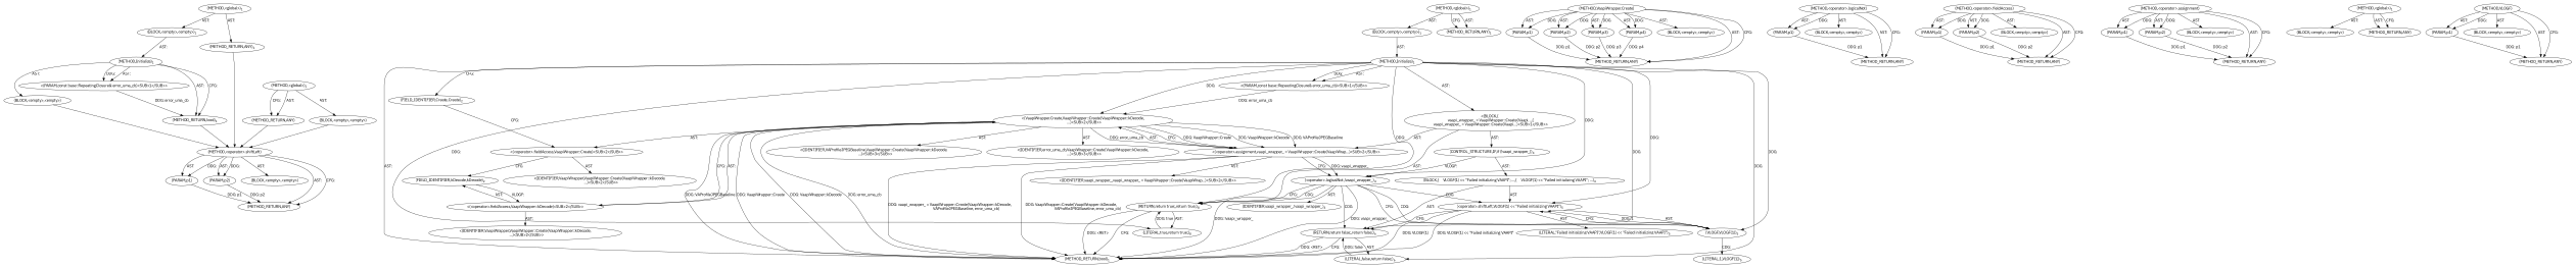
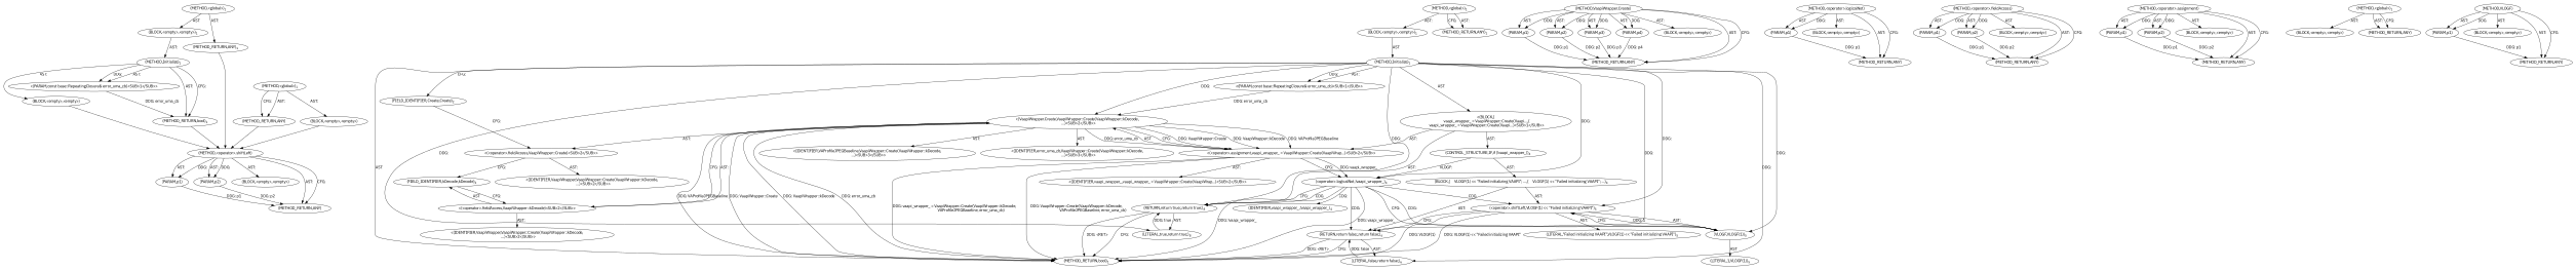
  digraph {
    fontname="IBM Plex Sans"
    node [fontname="IBM Plex Sans"]
    edge [fontname="IBM Plex Sans"]
    n1 [label=<(METHOD,&lt;operator&gt;.shiftLeft)>]
    n2 [label=<(PARAM,p1)>]
    n3 [label=<(PARAM,p2)>]
    n4 [label=<(BLOCK,&lt;empty&gt;,&lt;empty&gt;)>]
    n5 [label=<(METHOD_RETURN,ANY)>]
    n6 [label=<(METHOD,&lt;global&gt;)<SUB>1</SUB>>]
    n7 [label=<(BLOCK,&lt;empty&gt;,&lt;empty&gt;)<SUB>1</SUB>>]
    n8 [label=<(METHOD_RETURN,ANY)<SUB>1</SUB>>]
    n9 [label=<(METHOD,Initialize)<SUB>1</SUB>>]
    n10 [label="<(PARAM,const base::RepeatingClosure&amp; error_uma_cb)<SUB>1</SUB>>"]
    n11 [label="<(BLOCK,{\n  vaapi_wrapper_ = VaapiWrapper::Create(Vaapi...,{\n  vaapi_wrapper_ = VaapiWrapper::Create(Vaapi...)<SUB>1</SUB>>"]
    n12 [label="<(VaapiWrapper.Create,VaapiWrapper::Create(VaapiWrapper::kDecode,\n   ...)<SUB>2</SUB>>"]
    n13 [label=<(FIELD_IDENTIFIER,Create,Create)<SUB>2</SUB>>]
    n14 [label=<(&lt;operator&gt;.logicalNot,!vaapi_wrapper_)<SUB>4</SUB>>]
    n15 [label=<(&lt;operator&gt;.shiftLeft,VLOGF(1) &lt;&lt; &quot;Failed initializing VAAPI&quot;)<SUB>5</SUB>>]
    n16 [label=<(VLOGF,VLOGF(1))<SUB>5</SUB>>]
    n17 [label=<(RETURN,return false;,return false;)<SUB>6</SUB>>]
    n18 [label=<(LITERAL,false,return false;)<SUB>6</SUB>>]
    n19 [label=<(RETURN,return true;,return true;)<SUB>8</SUB>>]
    n20 [label=<(LITERAL,true,return true;)<SUB>8</SUB>>]
    n21 [label=<(METHOD_RETURN,bool)<SUB>1</SUB>>]
    n22 [label="<(&lt;operator&gt;.assignment,vaapi_wrapper_ = VaapiWrapper::Create(VaapiWrap...)<SUB>2</SUB>>"]
    n23 [label=<(CONTROL_STRUCTURE,IF,if (!vaapi_wrapper_))<SUB>4</SUB>>]
    n24 [label="<(&lt;operator&gt;.fieldAccess,VaapiWrapper::Create)<SUB>2</SUB>>"]
    n25 [label="<(&lt;operator&gt;.fieldAccess,VaapiWrapper::kDecode)<SUB>2</SUB>>"]
    n26 [label="<(IDENTIFIER,VAProfileJPEGBaseline,VaapiWrapper::Create(VaapiWrapper::kDecode,\n   ...)<SUB>3</SUB>>"]
    n27 [label="<(IDENTIFIER,error_uma_cb,VaapiWrapper::Create(VaapiWrapper::kDecode,\n   ...)<SUB>3</SUB>>"]
    n28 [label=<(IDENTIFIER,vaapi_wrapper_,!vaapi_wrapper_)<SUB>4</SUB>>]
    n29 [label=<(LITERAL,&quot;Failed initializing VAAPI&quot;,VLOGF(1) &lt;&lt; &quot;Failed initializing VAAPI&quot;)<SUB>5</SUB>>]
    n30 [label=<(LITERAL,1,VLOGF(1))<SUB>5</SUB>>]
    n31 [label="<(IDENTIFIER,vaapi_wrapper_,vaapi_wrapper_ = VaapiWrapper::Create(VaapiWrap...)<SUB>2</SUB>>"]
    n32 [label=<(BLOCK,{     VLOGF(1) &lt;&lt; &quot;Failed initializing VAAPI&quot;; ...,{     VLOGF(1) &lt;&lt; &quot;Failed initializing VAAPI&quot;; ...)<SUB>4</SUB>>]
    n33 [label="<(IDENTIFIER,VaapiWrapper,VaapiWrapper::Create(VaapiWrapper::kDecode,\n   ...)<SUB>2</SUB>>"]
    n34 [label=<(FIELD_IDENTIFIER,kDecode,kDecode)<SUB>2</SUB>>]
    n35 [label="<(IDENTIFIER,VaapiWrapper,VaapiWrapper::Create(VaapiWrapper::kDecode,\n   ...)<SUB>2</SUB>>"]
    n36 [label=<(METHOD,VaapiWrapper.Create)>]
    n37 [label=<(PARAM,p1)>]
    n38 [label=<(PARAM,p2)>]
    n39 [label=<(PARAM,p3)>]
    n40 [label=<(PARAM,p4)>]
    n41 [label=<(BLOCK,&lt;empty&gt;,&lt;empty&gt;)>]
    n42 [label=<(METHOD_RETURN,ANY)>]
    n43 [label=<(METHOD,&lt;operator&gt;.logicalNot)>]
    n44 [label=<(PARAM,p1)>]
    n45 [label=<(BLOCK,&lt;empty&gt;,&lt;empty&gt;)>]
    n46 [label=<(METHOD_RETURN,ANY)>]
    n47 [label=<(METHOD,&lt;operator&gt;.fieldAccess)>]
    n48 [label=<(PARAM,p1)>]
    n49 [label=<(PARAM,p2)>]
    n50 [label=<(BLOCK,&lt;empty&gt;,&lt;empty&gt;)>]
    n51 [label=<(METHOD_RETURN,ANY)>]
    n52 [label=<(METHOD,&lt;operator&gt;.assignment)>]
    n53 [label=<(PARAM,p1)>]
    n54 [label=<(PARAM,p2)>]
    n55 [label=<(BLOCK,&lt;empty&gt;,&lt;empty&gt;)>]
    n56 [label=<(METHOD_RETURN,ANY)>]
    n57 [label=<(METHOD,&lt;global&gt;)<SUB>1</SUB>>]
    n58 [label=<(BLOCK,&lt;empty&gt;,&lt;empty&gt;)>]
    n59 [label=<(METHOD_RETURN,ANY)>]
    n60 [label=<(METHOD,VLOGF)>]
    n61 [label=<(PARAM,p1)>]
    n62 [label=<(BLOCK,&lt;empty&gt;,&lt;empty&gt;)>]
    n63 [label=<(METHOD_RETURN,ANY)>]
    n64 [label=<(METHOD,&lt;global&gt;)<SUB>1</SUB>>]
    n65 [label=<(BLOCK,&lt;empty&gt;,&lt;empty&gt;)<SUB>1</SUB>>]
    n66 [label=<(METHOD_RETURN,ANY)<SUB>1</SUB>>]
    n67 [label=<(METHOD,Initialize)<SUB>1</SUB>>]
    n68 [label="<(PARAM,const base::RepeatingClosure&amp; error_uma_cb)<SUB>1</SUB>>"]
    n69 [label=<(BLOCK,&lt;empty&gt;,&lt;empty&gt;)>]
    n70 [label=<(METHOD_RETURN,bool)<SUB>1</SUB>>]
    n71 [label=<(METHOD,&lt;global&gt;)<SUB>1</SUB>>]
    n72 [label=<(BLOCK,&lt;empty&gt;,&lt;empty&gt;)>]
    n73 [label=<(METHOD_RETURN,ANY)>]
    n1 -> n2 [label="AST: "]
    n1 -> n2 [label="DDG: "]
    n1 -> n3 [label="AST: "]
    n1 -> n3 [label="DDG: "]
    n1 -> n4 [label="AST: "]
    n1 -> n5 [label="AST: "]
    n1 -> n5 [label="CFG: "]
    n2 -> n5 [label="DDG: p1"]
    n3 -> n5 [label="DDG: p2"]
    n6 -> n7 [label="AST: "]
    n6 -> n8 [label="AST: "]
    n6 -> n8 [label="CFG: "]
    n7 -> n9 [label="AST: "]
    n9 -> n10 [label="AST: "]
    n9 -> n10 [label="DDG: "]
    n9 -> n11 [label="AST: "]
    n9 -> n12 [label="DDG: "]
    n9 -> n13 [label="CFG: "]
    n9 -> n14 [label="DDG: "]
    n9 -> n15 [label="DDG: "]
    n9 -> n16 [label="DDG: "]
    n9 -> n17 [label="DDG: "]
    n9 -> n18 [label="DDG: "]
    n9 -> n19 [label="DDG: "]
    n9 -> n20 [label="DDG: "]
    n9 -> n21 [label="AST: "]
    n10 -> n12 [label="DDG: error_uma_cb"]
    n11 -> n19 [label="AST: "]
    n11 -> n22 [label="AST: "]
    n11 -> n23 [label="AST: "]
    n12 -> n21 [label="DDG: VaapiWrapper::Create"]
    n12 -> n21 [label="DDG: VaapiWrapper::kDecode"]
    n12 -> n21 [label="DDG: error_uma_cb"]
    n12 -> n21 [label="DDG: VAProfileJPEGBaseline"]
    n12 -> n22 [label="CFG: "]
    n12 -> n22 [label="DDG: VaapiWrapper::Create"]
    n12 -> n22 [label="DDG: VaapiWrapper::kDecode"]
    n12 -> n22 [label="DDG: VAProfileJPEGBaseline"]
    n12 -> n22 [label="DDG: error_uma_cb"]
    n12 -> n24 [label="AST: "]
    n12 -> n25 [label="AST: "]
    n12 -> n26 [label="AST: "]
    n12 -> n27 [label="AST: "]
    n13 -> n24 [label="CFG: "]
    n14 -> n15 [label="CDG: "]
    n14 -> n16 [label="CFG: "]
    n14 -> n16 [label="CDG: "]
    n14 -> n17 [label="CDG: "]
    n14 -> n19 [label="CFG: "]
    n14 -> n19 [label="CDG: "]
    n14 -> n21 [label="DDG: vaapi_wrapper_"]
    n14 -> n21 [label="DDG: !vaapi_wrapper_"]
-   n14 -> n28 [label="AST: "]
+   n14 -> n28 [label="CDG: "]
    n15 -> n16 [label="AST: "]
    n15 -> n17 [label="CFG: "]
    n15 -> n21 [label="DDG: VLOGF(1)"]
    n15 -> n21 [label="DDG: VLOGF(1) &lt;&lt; &quot;Failed initializing VAAPI&quot;"]
    n15 -> n29 [label="AST: "]
    n16 -> n15 [label="CFG: "]
    n16 -> n15 [label="DDG: 1"]
-   n16 -> n30 [label="CDG: "]
+   n16 -> n30 [label="AST: "]
    n17 -> n18 [label="AST: "]
    n17 -> n21 [label="CFG: "]
    n17 -> n21 [label="DDG: &lt;RET&gt;"]
    n18 -> n17 [label="DDG: false"]
    n19 -> n20 [label="AST: "]
    n19 -> n21 [label="CFG: "]
    n19 -> n21 [label="DDG: &lt;RET&gt;"]
    n20 -> n19 [label="DDG: true"]
    n22 -> n12 [label="AST: "]
    n22 -> n14 [label="CFG: "]
    n22 -> n14 [label="DDG: vaapi_wrapper_"]
    n22 -> n21 [label="DDG: VaapiWrapper::Create(VaapiWrapper::kDecode,\n                                        VAProfileJPEGBaseline, error_uma_cb)"]
    n22 -> n21 [label="DDG: vaapi_wrapper_ = VaapiWrapper::Create(VaapiWrapper::kDecode,\n                                        VAProfileJPEGBaseline, error_uma_cb)"]
    n22 -> n31 [label="AST: "]
    n23 -> n14 [label="VLOGF: "]
    n23 -> n32 [label="AST: "]
    n24 -> n33 [label="AST: "]
    n24 -> n34 [label="CFG: "]
    n25 -> n12 [label="CFG: "]
    n25 -> n34 [label="AST: "]
    n25 -> n35 [label="AST: "]
    n32 -> n15 [label="AST: "]
    n32 -> n17 [label="AST: "]
-   n34 -> n25 [label="VLOGF: "]
+   n34 -> n25 [label="CFG: "]
    n36 -> n37 [label="AST: "]
    n36 -> n37 [label="DDG: "]
    n36 -> n38 [label="AST: "]
    n36 -> n38 [label="DDG: "]
    n36 -> n39 [label="AST: "]
    n36 -> n39 [label="DDG: "]
    n36 -> n40 [label="AST: "]
    n36 -> n40 [label="DDG: "]
    n36 -> n41 [label="AST: "]
    n36 -> n42 [label="AST: "]
    n36 -> n42 [label="CFG: "]
    n37 -> n42 [label="DDG: p1"]
    n38 -> n42 [label="DDG: p2"]
    n39 -> n42 [label="DDG: p3"]
    n40 -> n42 [label="DDG: p4"]
    n43 -> n44 [label="AST: "]
    n43 -> n44 [label="DDG: "]
    n43 -> n45 [label="AST: "]
    n43 -> n46 [label="AST: "]
    n43 -> n46 [label="CFG: "]
    n44 -> n46 [label="DDG: p1"]
    n47 -> n48 [label="AST: "]
    n47 -> n48 [label="DDG: "]
    n47 -> n49 [label="AST: "]
    n47 -> n49 [label="DDG: "]
    n47 -> n50 [label="AST: "]
    n47 -> n51 [label="AST: "]
    n47 -> n51 [label="CFG: "]
    n48 -> n51 [label="DDG: p1"]
    n49 -> n51 [label="DDG: p2"]
    n52 -> n53 [label="AST: "]
    n52 -> n53 [label="DDG: "]
    n52 -> n54 [label="AST: "]
    n52 -> n54 [label="DDG: "]
    n52 -> n55 [label="AST: "]
    n52 -> n56 [label="AST: "]
    n52 -> n56 [label="CFG: "]
    n53 -> n56 [label="DDG: p1"]
    n54 -> n56 [label="DDG: p2"]
    n57 -> n58 [label="AST: "]
    n57 -> n59 [label="AST: "]
    n57 -> n59 [label="CFG: "]
    n60 -> n61 [label="AST: "]
    n60 -> n61 [label="DDG: "]
    n60 -> n62 [label="AST: "]
    n60 -> n63 [label="AST: "]
    n60 -> n63 [label="CFG: "]
    n61 -> n63 [label="DDG: p1"]
    n64 -> n65 [label="AST: "]
    n64 -> n66 [label="AST: "]
    n65 -> n67 [label="AST: "]
    n66 -> n1
    n67 -> n68 [label="AST: "]
    n67 -> n68 [label="DDG: "]
    n67 -> n69 [label="AST: "]
    n67 -> n70 [label="AST: "]
    n67 -> n70 [label="CFG: "]
    n68 -> n70 [label="DDG: error_uma_cb"]
    n69 -> n1
    n70 -> n1
    n71 -> n72 [label="AST: "]
    n71 -> n73 [label="AST: "]
    n71 -> n73 [label="CFG: "]
    n72 -> n1
    n73 -> n1
  }
